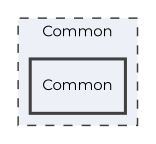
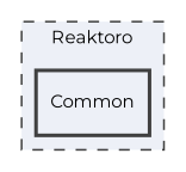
  digraph {
    compound=true
    rankdir=LR
    fontname=Montserrat
    n1 [color=grey25 fillcolor="#edf0f7" fontname=Montserrat fontsize=10 label=Common shape=box style="filled,bold,"]
    subgraph cluster_1 {
      bgcolor="#edf0f7"
      fontsize=10
-     label=Common
+     label=Reaktoro
      pencolor=grey25
      style="filled,dashed,"
      n1
    }
  }
